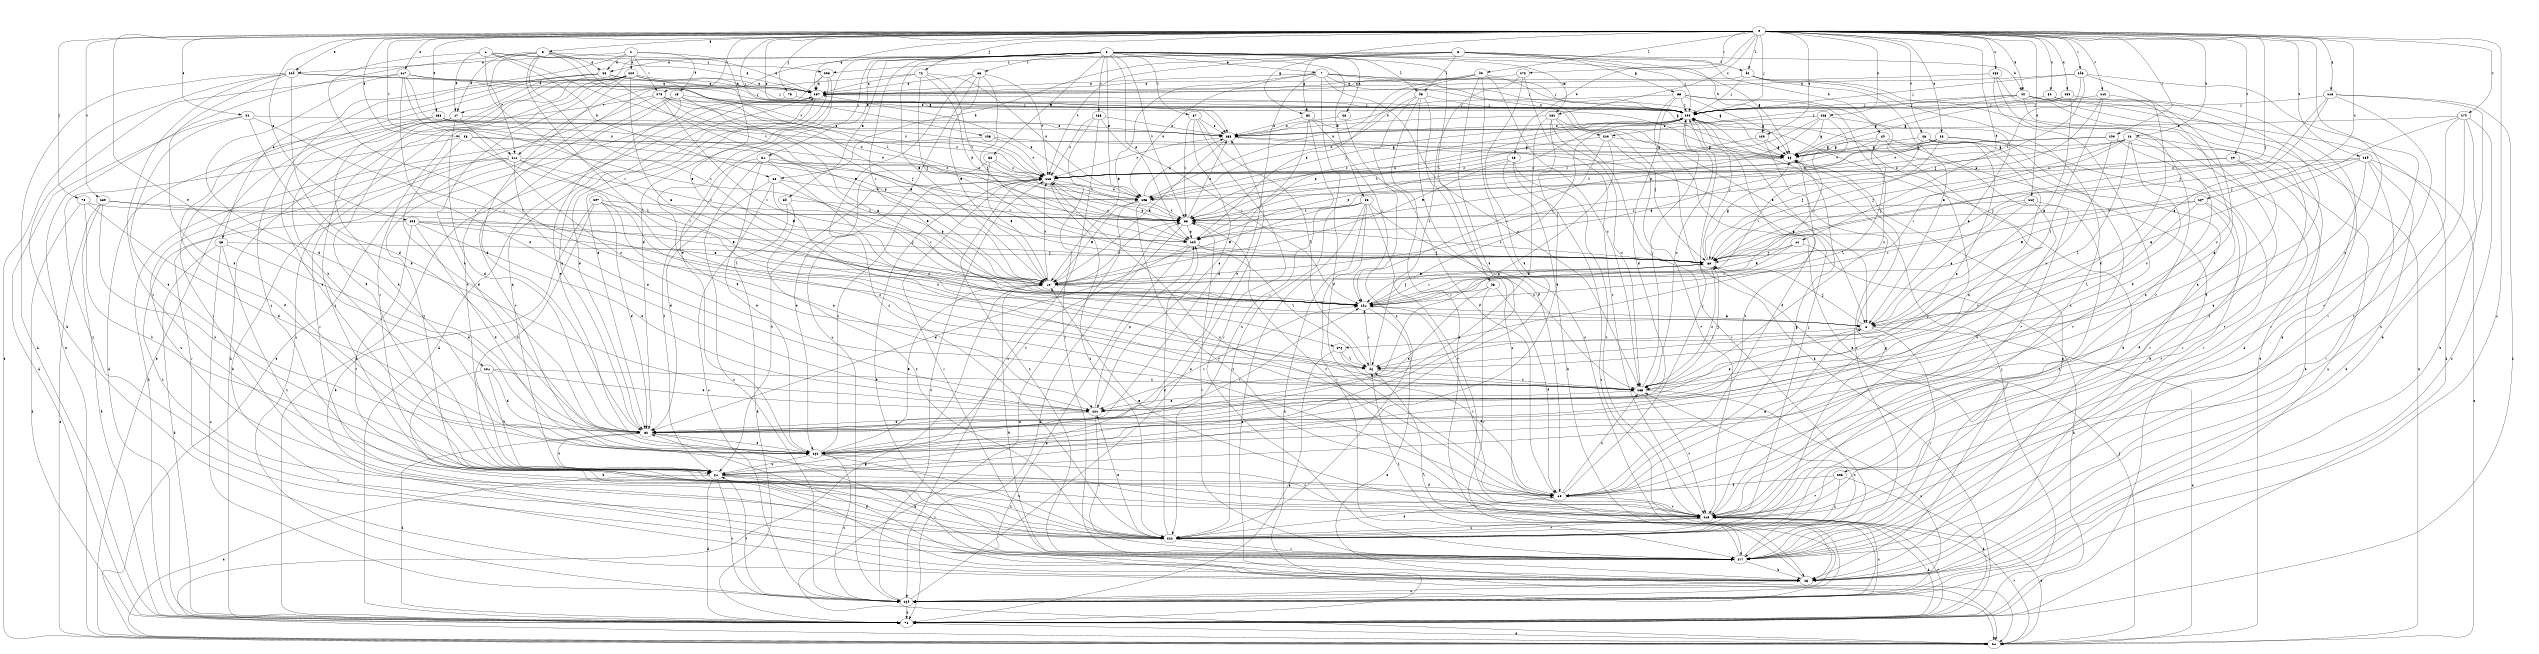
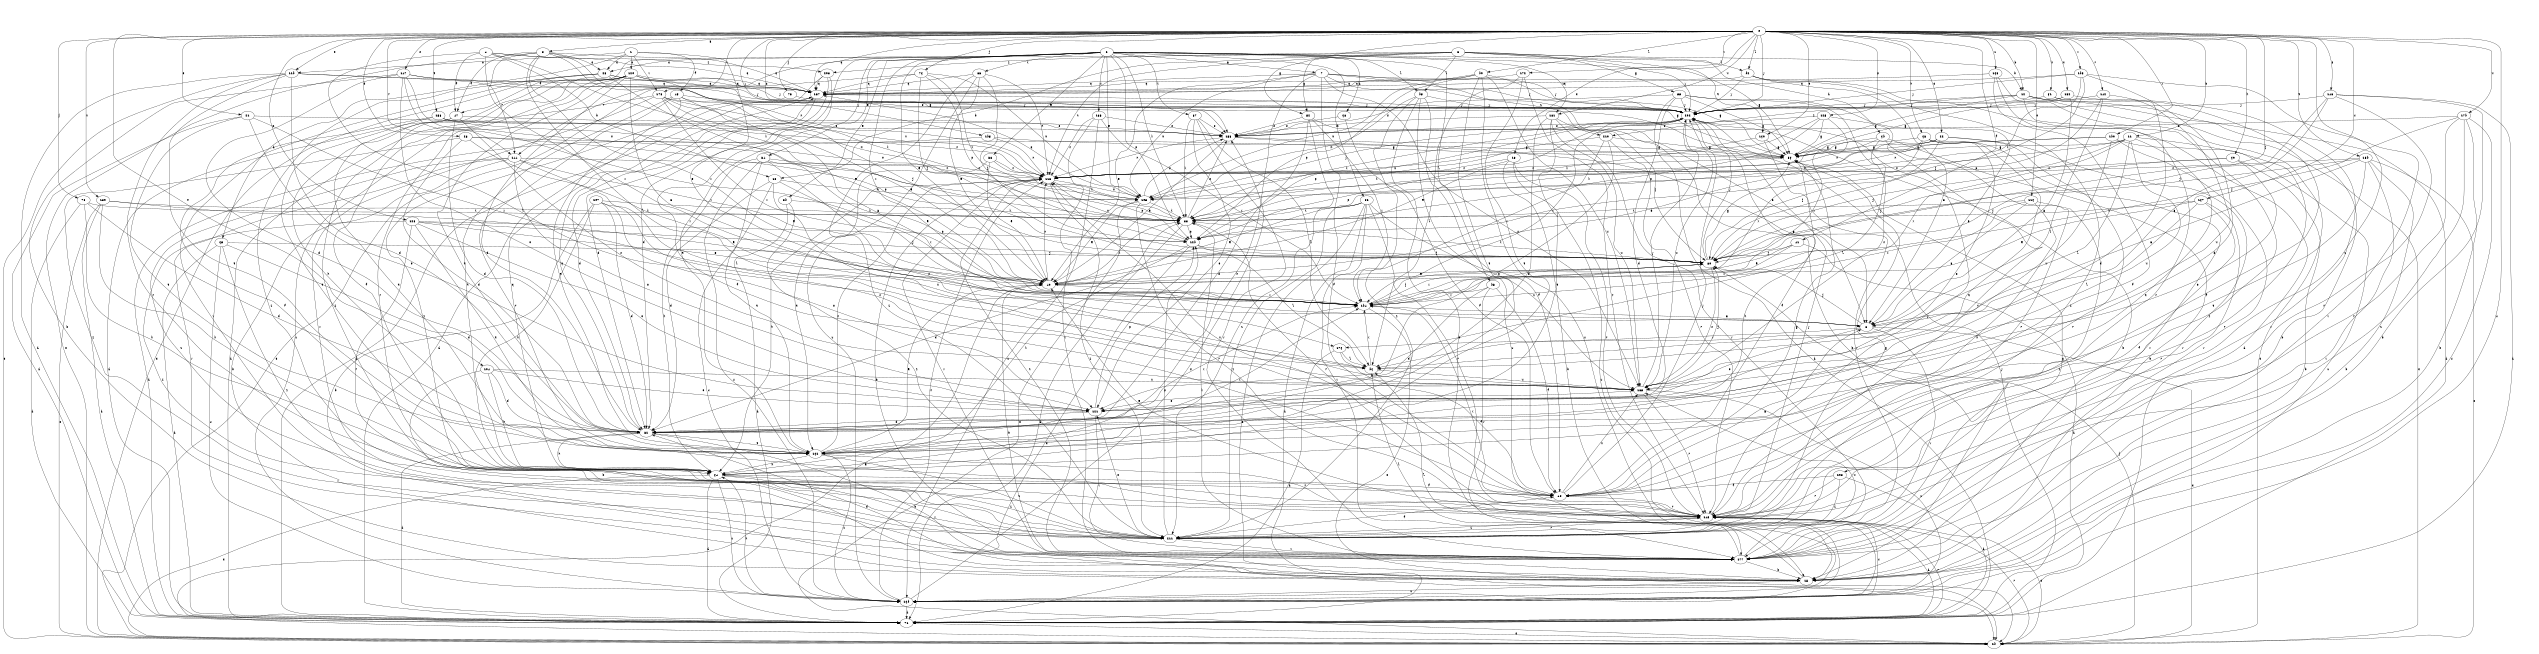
  strict digraph {
    fontname="DejaVu Sans Mono"
    node [fontname="DejaVu Sans Mono"]
    edge [fontname="DejaVu Sans Mono"]
    0
    5
    11
    12
    18
    21
    22
    28
    41
    52
    60
    61
    63
    73
    76
    78
    80
    90
    92
    n20 [label=132]
    104
    116
    119
    125
    128
    137
    142
    144
    147
    148
    153
    158
    159
    160
    163
    167
    169
    172
    173
    179
    180
    181
    190
    193
    195
    202
    205
    23
    47
    194
    56
    113
    96
-   24
+   24 [label=29]
    105
    162
    185
    145
    210
    15
    71
    211
    129
    121
    177
    32
    40
    48
    88
    64
    8
    1
    45
    65
    120
    176
    207
    2
    7
    34
    38
    39
    68
    82
    83
    87
    93
    95
    183
    3
    13
    55
    69
    208
    4
    0 -> 5 [label=a]
    0 -> 11 [label=b]
    0 -> 12 [label=b]
    0 -> 18 [label=c]
    0 -> 21 [label=c]
    0 -> 22 [label=c]
    0 -> 28 [label=d]
    0 -> 41 [label=f]
    0 -> 52 [label=g]
    0 -> 60 [label=h]
    0 -> 61 [label=h]
    0 -> 63 [label=h]
    0 -> 73 [label=j]
    0 -> 76 [label=j]
    0 -> 78 [label=j]
    0 -> 80 [label=j]
    0 -> 90 [label=l]
    0 -> 92 [label=l]
    0 -> n20 [label=m]
    0 -> 104 [label=m]
    0 -> 116 [label=o]
    0 -> 119 [label=o]
    0 -> 125 [label=p]
    0 -> 128 [label=p]
    0 -> 137 [label=q]
    0 -> 142 [label=r]
    0 -> 144 [label=r]
    0 -> 147 [label=s]
    0 -> 148 [label=s]
    0 -> 153 [label=s]
    0 -> 158 [label=t]
    0 -> 159 [label=t]
    0 -> 160 [label=t]
    0 -> 163 [label=u]
    0 -> 167 [label=u]
    0 -> 169 [label=u]
    0 -> 172 [label=v]
    0 -> 173 [label=v]
    0 -> 179 [label=w]
    0 -> 180 [label=w]
    0 -> 181 [label=w]
    0 -> 190 [label=x]
    0 -> 193 [label=x]
    0 -> 195 [label=y]
    0 -> 202 [label=y]
    0 -> 205 [label=z]
    5 -> 137 [label=q]
    5 -> 144 [label=r]
    5 -> 23 [label=c]
    5 -> 47 [label=f]
    5 -> 194 [label=x]
    5 -> 56 [label=g]
    5 -> 113 [label=n]
    5 -> 96 [label=l]
    5 -> 24 [label=c]
    11 -> 80 [label=j]
    11 -> 194 [label=x]
    11 -> 56 [label=g]
    11 -> 96 [label=l]
    11 -> 105 [label=m]
    11 -> 162 [label=t]
    11 -> 185 [label=w]
    11 -> 145 [label=r]
    12 -> 202 [label=y]
    12 -> 56 [label=g]
    12 -> 24 [label=c]
    12 -> 210 [label=z]
    12 -> 15 [label=b]
    12 -> 71 [label=i]
    12 -> 211 [label=z]
    18 -> 169 [label=u]
    18 -> 113 [label=n]
    18 -> 145 [label=r]
    18 -> 15 [label=b]
    18 -> 129 [label=p]
    21 -> 153 [label=s]
    21 -> 194 [label=x]
    21 -> 162 [label=t]
    21 -> 71 [label=i]
    21 -> 121 [label=o]
    22 -> 80 [label=j]
    22 -> 56 [label=g]
    22 -> 113 [label=n]
    22 -> 105 [label=m]
    22 -> 145 [label=r]
    22 -> 177 [label=v]
    28 -> 194 [label=x]
    28 -> 56 [label=g]
    28 -> 211 [label=z]
    28 -> 129 [label=p]
    28 -> 32 [label=d]
    41 -> 80 [label=j]
    41 -> 194 [label=x]
    41 -> 71 [label=i]
    41 -> 40 [label=e]
    52 -> 80 [label=j]
    52 -> 153 [label=s]
    52 -> 194 [label=x]
    52 -> 211 [label=z]
    52 -> 32 [label=d]
    60 -> 80 [label=j]
    60 -> 113 [label=n]
    60 -> 15 [label=b]
    60 -> 121 [label=o]
    61 -> 202 [label=y]
    61 -> 32 [label=d]
    61 -> 48 [label=f]
    63 -> 194 [label=x]
    63 -> 56 [label=g]
    63 -> 162 [label=t]
    63 -> 121 [label=o]
    63 -> 177 [label=v]
    63 -> 40 [label=e]
    73 -> 202 [label=y]
    73 -> 211 [label=z]
    76 -> 80 [label=j]
    76 -> 137 [label=q]
    76 -> 24 [label=c]
    76 -> 105 [label=m]
    76 -> 129 [label=p]
    76 -> 88 [label=k]
    78 -> 71 [label=i]
    78 -> 32 [label=d]
    78 -> 88 [label=k]
    78 -> 64 [label=h]
    80 -> 202 [label=y]
    80 -> 194 [label=x]
    80 -> 56 [label=g]
    80 -> 185 [label=w]
    80 -> 40 [label=e]
    80 -> 88 [label=k]
    90 -> 137 [label=q]
    90 -> 169 [label=u]
    90 -> 202 [label=y]
    90 -> 105 [label=m]
    90 -> 162 [label=t]
    90 -> 185 [label=w]
    90 -> 129 [label=p]
    92 -> 137 [label=q]
    92 -> 202 [label=y]
    92 -> 71 [label=i]
    92 -> 211 [label=z]
    92 -> 8 [label=a]
    n20 -> 202 [label=y]
    n20 -> 56 [label=g]
    n20 -> 177 [label=v]
    n20 -> 8 [label=a]
    104 -> 185 [label=w]
    104 -> 15 [label=b]
    104 -> 121 [label=o]
    104 -> 32 [label=d]
    104 -> 64 [label=h]
    116 -> 194 [label=x]
    116 -> 211 [label=z]
    116 -> 88 [label=k]
    116 -> 64 [label=h]
    116 -> 8 [label=a]
    119 -> 137 [label=q]
    119 -> 153 [label=s]
    119 -> 24 [label=c]
    119 -> 162 [label=t]
    119 -> 145 [label=r]
    119 -> 71 [label=i]
    119 -> 32 [label=d]
    125 -> 153 [label=s]
    125 -> 194 [label=x]
    125 -> 56 [label=g]
    125 -> 129 [label=p]
    125 -> 88 [label=k]
    125 -> 8 [label=a]
    128 -> 80 [label=j]
    128 -> 162 [label=t]
    128 -> 145 [label=r]
    128 -> 211 [label=z]
    128 -> 129 [label=p]
    128 -> 121 [label=o]
    128 -> 40 [label=e]
    137 -> 202 [label=y]
    137 -> 71 [label=i]
    137 -> 32 [label=d]
    142 -> 202 [label=y]
    142 -> 96 [label=l]
    142 -> 185 [label=w]
    142 -> 129 [label=p]
    144 -> 113 [label=n]
    144 -> 96 [label=l]
    144 -> 15 [label=b]
    144 -> 211 [label=z]
    144 -> 121 [label=o]
    144 -> 177 [label=v]
    144 -> 40 [label=e]
    147 -> 137 [label=q]
    147 -> 202 [label=y]
    147 -> 105 [label=m]
    147 -> 15 [label=b]
    147 -> 121 [label=o]
    147 -> 32 [label=d]
    147 -> 40 [label=e]
    148 -> 80 [label=j]
    148 -> 202 [label=y]
    148 -> 145 [label=r]
    148 -> 15 [label=b]
    148 -> 71 [label=i]
    148 -> 8 [label=a]
    153 -> 56 [label=g]
    153 -> 113 [label=n]
    153 -> 40 [label=e]
    153 -> 8 [label=a]
    158 -> 153 [label=s]
    158 -> 113 [label=n]
    158 -> 105 [label=m]
    158 -> 162 [label=t]
    158 -> 48 [label=f]
    159 -> 80 [label=j]
    159 -> 113 [label=n]
    159 -> 24 [label=c]
    159 -> 162 [label=t]
    159 -> 15 [label=b]
    159 -> 177 [label=v]
    159 -> 8 [label=a]
    160 -> 56 [label=g]
    160 -> 105 [label=m]
    160 -> 177 [label=v]
    163 -> 137 [label=q]
    163 -> 24 [label=c]
    163 -> 145 [label=r]
    163 -> 48 [label=f]
    167 -> 96 [label=l]
    167 -> 145 [label=r]
    167 -> 40 [label=e]
    167 -> 48 [label=f]
    167 -> 88 [label=k]
    169 -> 153 [label=s]
    169 -> 113 [label=n]
    169 -> 71 [label=i]
    169 -> 64 [label=h]
    172 -> 137 [label=q]
    172 -> 96 [label=l]
    172 -> 162 [label=t]
    172 -> 145 [label=r]
    173 -> 202 [label=y]
    173 -> 194 [label=x]
    173 -> 113 [label=n]
    173 -> 105 [label=m]
    173 -> 71 [label=i]
    173 -> 177 [label=v]
    173 -> 40 [label=e]
    179 -> 80 [label=j]
    179 -> 153 [label=s]
    179 -> 169 [label=u]
    179 -> 145 [label=r]
    179 -> 15 [label=b]
    179 -> 211 [label=z]
    180 -> 24 [label=c]
    180 -> 71 [label=i]
    180 -> 40 [label=e]
    180 -> 88 [label=k]
    180 -> 64 [label=h]
    181 -> 153 [label=s]
    181 -> 162 [label=t]
    181 -> 185 [label=w]
    181 -> 15 [label=b]
    181 -> 177 [label=v]
    181 -> 32 [label=d]
    190 -> 169 [label=u]
    190 -> 56 [label=g]
    190 -> 113 [label=n]
    190 -> 185 [label=w]
    190 -> 177 [label=v]
    193 -> 80 [label=j]
    193 -> 137 [label=q]
    193 -> 202 [label=y]
    193 -> 177 [label=v]
    193 -> 32 [label=d]
    193 -> 88 [label=k]
    195 -> 56 [label=g]
    195 -> 113 [label=n]
    195 -> 71 [label=i]
    202 -> 153 [label=s]
    202 -> 194 [label=x]
    202 -> 185 [label=w]
    202 -> 15 [label=b]
    202 -> 129 [label=p]
    202 -> 40 [label=e]
    202 -> 48 [label=f]
    202 -> 88 [label=k]
    205 -> 145 [label=r]
    205 -> 71 [label=i]
    205 -> 211 [label=z]
    205 -> 48 [label=f]
    23 -> 137 [label=q]
    23 -> 56 [label=g]
    23 -> 24 [label=c]
    23 -> 211 [label=z]
    23 -> 177 [label=v]
    23 -> 40 [label=e]
    47 -> 153 [label=s]
    47 -> 162 [label=t]
    47 -> 185 [label=w]
    47 -> 71 [label=i]
    47 -> 32 [label=d]
    194 -> 80 [label=j]
    194 -> 24 [label=c]
    194 -> 8 [label=a]
    56 -> 113 [label=n]
    56 -> 64 [label=h]
    113 -> 105 [label=m]
    113 -> 15 [label=b]
    113 -> 211 [label=z]
    113 -> 129 [label=p]
    113 -> 177 [label=v]
    113 -> 64 [label=h]
    96 -> 194 [label=x]
    96 -> 185 [label=w]
    24 -> 80 [label=j]
    24 -> 145 [label=r]
    24 -> 40 [label=e]
    105 -> 137 [label=q]
    105 -> 153 [label=s]
    105 -> 202 [label=y]
    105 -> 24 [label=c]
    105 -> 145 [label=r]
    105 -> 40 [label=e]
    105 -> 88 [label=k]
    162 -> 169 [label=u]
    162 -> 194 [label=x]
    162 -> 113 [label=n]
    162 -> 145 [label=r]
    162 -> 211 [label=z]
    162 -> 40 [label=e]
    162 -> 64 [label=h]
    185 -> 80 [label=j]
    185 -> 169 [label=u]
    185 -> 202 [label=y]
    185 -> 145 [label=r]
    185 -> 121 [label=o]
    145 -> 169 [label=u]
    145 -> 202 [label=y]
    145 -> 194 [label=x]
    145 -> 24 [label=c]
    145 -> 71 [label=i]
    145 -> 211 [label=z]
    145 -> 40 [label=e]
    210 -> 194 [label=x]
    210 -> 56 [label=g]
    210 -> 145 [label=r]
    210 -> 121 [label=o]
    210 -> 88 [label=k]
    15 -> 169 [label=u]
    15 -> 96 [label=l]
    15 -> 32 [label=d]
    71 -> 202 [label=y]
    71 -> 24 [label=c]
    71 -> 145 [label=r]
    211 -> 202 [label=y]
    211 -> 56 [label=g]
    211 -> 145 [label=r]
    211 -> 129 [label=p]
    211 -> 121 [label=o]
    211 -> 177 [label=v]
    211 -> 48 [label=f]
    129 -> 80 [label=j]
    129 -> 113 [label=n]
    129 -> 96 [label=l]
    129 -> 24 [label=c]
    129 -> 32 [label=d]
    121 -> 129 [label=p]
    121 -> 177 [label=v]
    121 -> 32 [label=d]
    177 -> 56 [label=g]
    177 -> 113 [label=n]
    177 -> 96 [label=l]
    177 -> 185 [label=w]
    177 -> 15 [label=b]
    177 -> 88 [label=k]
    32 -> 137 [label=q]
    32 -> 194 [label=x]
    32 -> 162 [label=t]
    32 -> 15 [label=b]
    32 -> 71 [label=i]
    32 -> 64 [label=h]
    40 -> 194 [label=x]
    40 -> 113 [label=n]
    40 -> 15 [label=b]
    40 -> 88 [label=k]
    48 -> 202 [label=y]
    48 -> 56 [label=g]
    48 -> 113 [label=n]
    48 -> 185 [label=w]
    48 -> 145 [label=r]
    48 -> 8 [label=a]
    88 -> 153 [label=s]
    88 -> 145 [label=r]
    88 -> 71 [label=i]
    88 -> 129 [label=p]
    64 -> 137 [label=q]
    64 -> 169 [label=u]
    64 -> 24 [label=c]
    64 -> 71 [label=i]
    64 -> 211 [label=z]
    64 -> 177 [label=v]
    64 -> 48 [label=f]
    64 -> 88 [label=k]
    8 -> 80 [label=j]
    8 -> 24 [label=c]
    8 -> 121 [label=o]
    8 -> 177 [label=v]
    8 -> 176 [label=v]
    1 -> 119 [label=o]
    1 -> 173 [label=v]
    1 -> 23 [label=c]
    1 -> 45 [label=f]
    1 -> 65 [label=i]
    1 -> 120 [label=o]
    1 -> 176 [label=v]
    45 -> 80 [label=j]
    45 -> 202 [label=y]
    45 -> 162 [label=t]
    45 -> 145 [label=r]
    45 -> 64 [label=h]
    45 -> 8 [label=a]
    65 -> 80 [label=j]
    65 -> 169 [label=u]
    65 -> 71 [label=i]
    65 -> 211 [label=z]
    65 -> 32 [label=d]
    120 -> 137 [label=q]
    120 -> 169 [label=u]
    120 -> 202 [label=y]
    120 -> 162 [label=t]
    120 -> 145 [label=r]
    120 -> 211 [label=z]
    120 -> 32 [label=d]
    120 -> 48 [label=f]
    120 -> 88 [label=k]
    120 -> 64 [label=h]
    120 -> 8 [label=a]
    176 -> 96 [label=l]
    176 -> 71 [label=i]
    176 -> 48 [label=f]
    207 -> 185 [label=w]
    207 -> 15 [label=b]
    207 -> 121 [label=o]
    207 -> 32 [label=d]
    207 -> 88 [label=k]
    207 -> 64 [label=h]
    2 -> 92 [label=l]
    2 -> 144 [label=r]
    2 -> 160 [label=t]
    2 -> 181 [label=w]
    2 -> 47 [label=f]
    2 -> 194 [label=x]
    2 -> 105 [label=m]
    2 -> 162 [label=t]
    2 -> 129 [label=p]
    2 -> 32 [label=d]
    2 -> 40 [label=e]
    2 -> 88 [label=k]
    2 -> 7 [label=a]
    2 -> 34 [label=e]
    2 -> 38 [label=e]
    2 -> 39 [label=e]
    2 -> 68 [label=i]
    2 -> 82 [label=k]
    2 -> 83 [label=k]
    2 -> 87 [label=k]
    2 -> 93 [label=l]
    2 -> 95 [label=l]
    2 -> 183 [label=w]
    7 -> 137 [label=q]
    7 -> 202 [label=y]
    7 -> 56 [label=g]
    7 -> 105 [label=m]
    7 -> 185 [label=w]
    7 -> 210 [label=z]
    7 -> 40 [label=e]
    7 -> 48 [label=f]
    7 -> 64 [label=h]
    7 -> 8 [label=a]
    34 -> 169 [label=u]
    34 -> 113 [label=n]
    34 -> 162 [label=t]
    34 -> 185 [label=w]
    34 -> 40 [label=e]
    34 -> 64 [label=h]
    38 -> 113 [label=n]
    38 -> 162 [label=t]
    38 -> 40 [label=e]
    38 -> 88 [label=k]
    39 -> 71 [label=i]
    39 -> 211 [label=z]
    39 -> 88 [label=k]
    68 -> 153 [label=s]
    68 -> 48 [label=f]
    82 -> 24 [label=c]
    82 -> 185 [label=w]
    82 -> 145 [label=r]
    82 -> 71 [label=i]
    82 -> 211 [label=z]
    82 -> 177 [label=v]
    82 -> 40 [label=e]
    82 -> 88 [label=k]
    83 -> 80 [label=j]
    83 -> 137 [label=q]
    83 -> 169 [label=u]
    83 -> 113 [label=n]
    83 -> 211 [label=z]
    83 -> 40 [label=e]
    87 -> 153 [label=s]
    87 -> 96 [label=l]
    87 -> 121 [label=o]
    87 -> 177 [label=v]
    87 -> 88 [label=k]
    93 -> 194 [label=x]
    93 -> 177 [label=v]
    93 -> 32 [label=d]
    93 -> 48 [label=f]
    95 -> 169 [label=u]
    95 -> 202 [label=y]
    95 -> 105 [label=m]
    95 -> 15 [label=b]
    95 -> 211 [label=z]
    95 -> 48 [label=f]
    183 -> 153 [label=s]
    183 -> 169 [label=u]
    183 -> 194 [label=x]
    183 -> 113 [label=n]
    183 -> 177 [label=v]
    3 -> 12 [label=b]
    3 -> 52 [label=g]
    3 -> 202 [label=y]
    3 -> 23 [label=c]
    3 -> 56 [label=g]
    3 -> 113 [label=n]
    3 -> 95 [label=l]
    3 -> 13 [label=b]
    3 -> 55 [label=g]
    3 -> 69 [label=i]
    3 -> 208 [label=z]
    13 -> 169 [label=u]
    13 -> 194 [label=x]
    13 -> 105 [label=m]
    13 -> 185 [label=w]
    13 -> 32 [label=d]
    55 -> 153 [label=s]
    55 -> 202 [label=y]
    55 -> 56 [label=g]
    55 -> 185 [label=w]
    55 -> 145 [label=r]
    55 -> 71 [label=i]
    55 -> 32 [label=d]
    69 -> 56 [label=g]
    69 -> 96 [label=l]
    69 -> 145 [label=r]
    69 -> 15 [label=b]
    69 -> 88 [label=k]
    208 -> 137 [label=q]
    208 -> 71 [label=i]
    208 -> 32 [label=d]
    208 -> 48 [label=f]
    4 -> 137 [label=q]
    4 -> 47 [label=f]
    4 -> 194 [label=x]
    4 -> 96 [label=l]
    4 -> 88 [label=k]
    4 -> 13 [label=b]
    4 -> 208 [label=z]
  }
